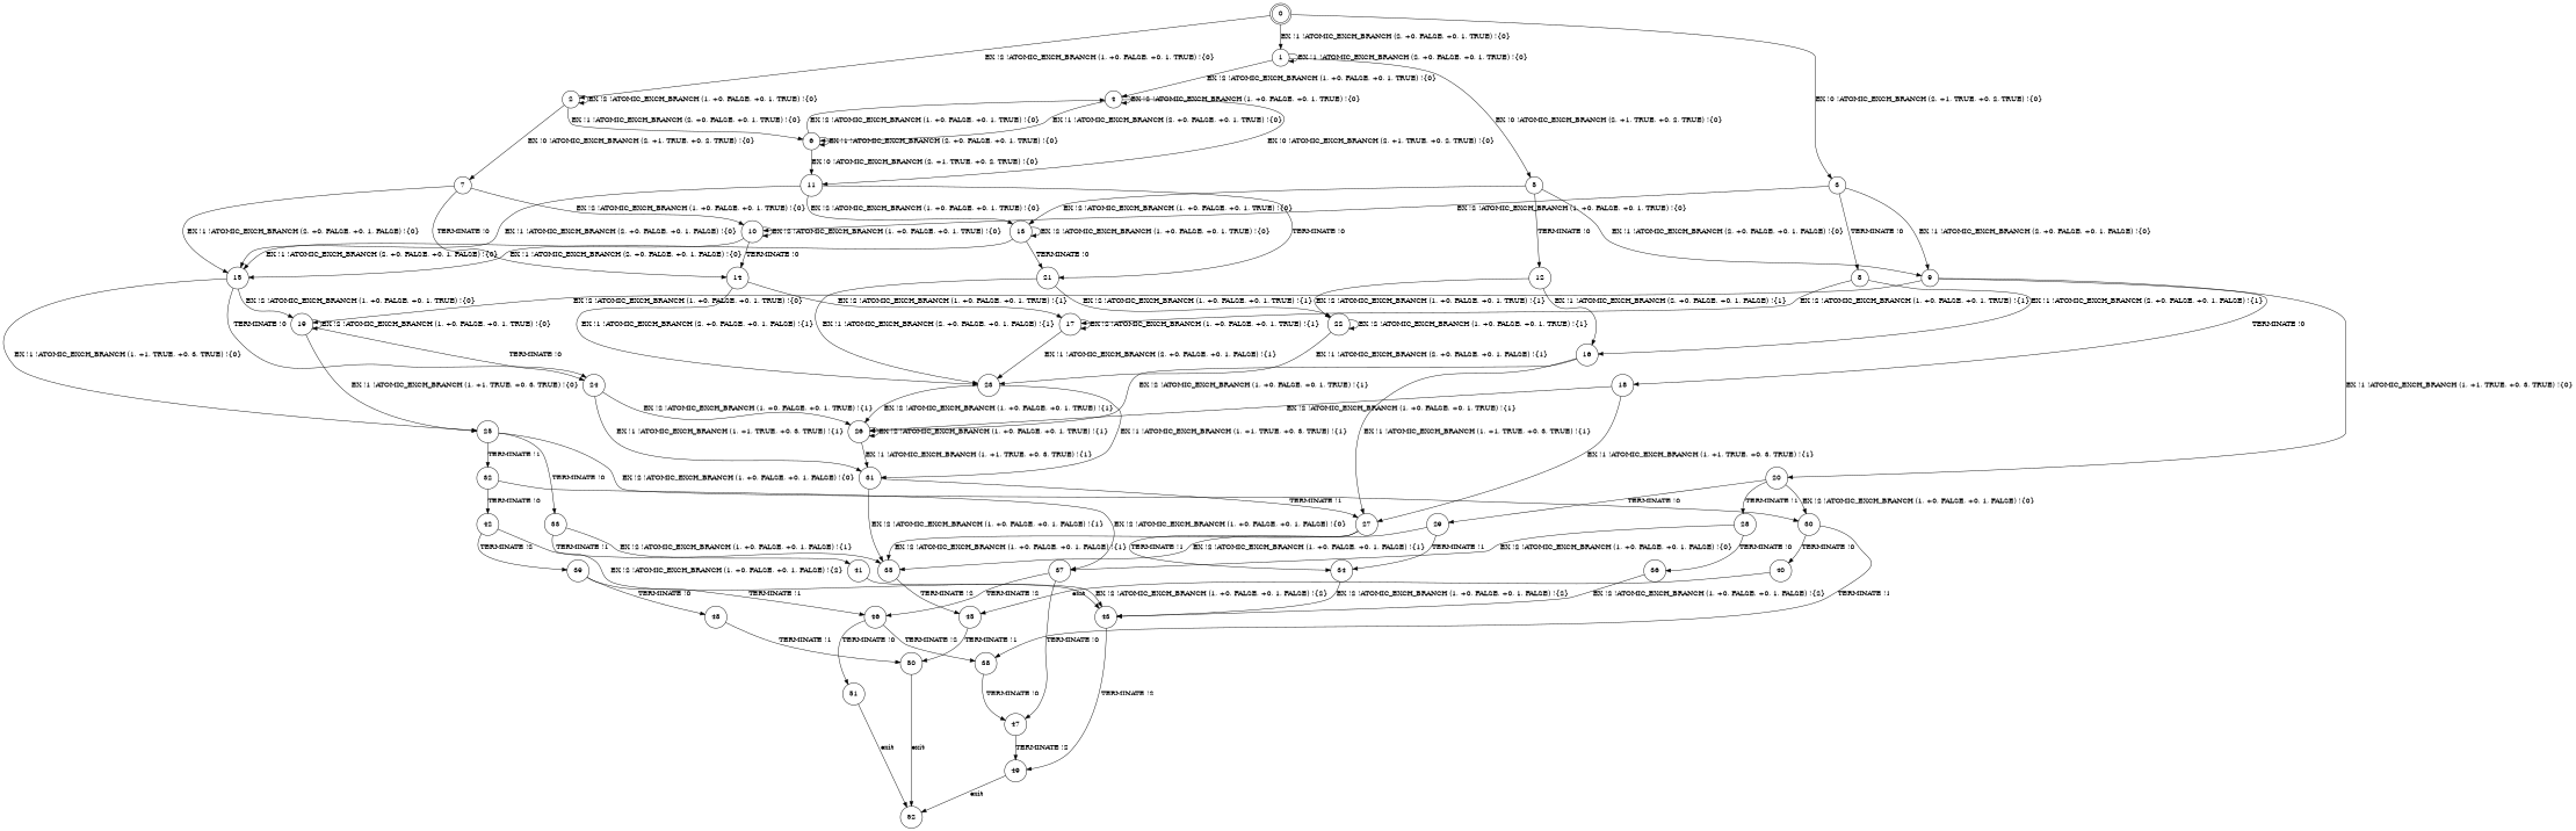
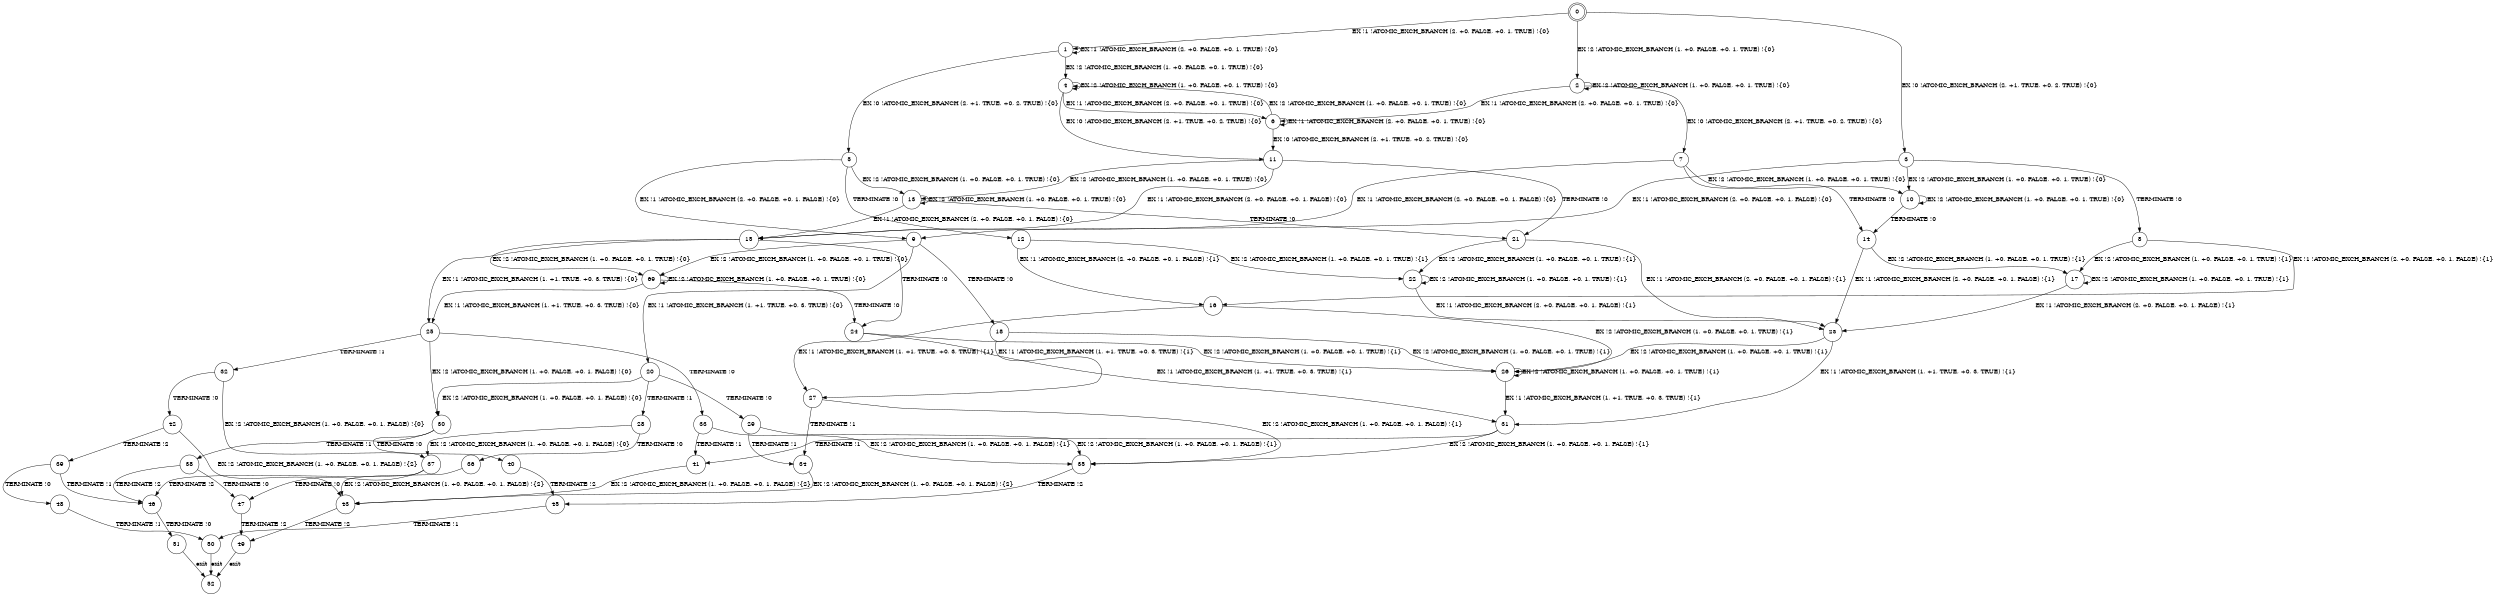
  digraph {
    node [shape=circle]
    0 [peripheries=2]
    1
    2
    3
    4
    5
    6
    7
    8
    9
    10
    11
    12
    13
    14
    15
    16
    17
    18
-   19
+   19 [label=69]
    20
    21
    22
    23
    24
    25
    26
    27
    28
    29
    30
    31
    32
    33
    34
    35
    36
    37
    38
    40
    41
    42
    43
    45
    46
    47
    39
    48
    49
    50
    51
    52
    0 -> 1 [label="EX !1 !ATOMIC_EXCH_BRANCH (2, +0, FALSE, +0, 1, TRUE) !{0}"]
    0 -> 2 [label="EX !2 !ATOMIC_EXCH_BRANCH (1, +0, FALSE, +0, 1, TRUE) !{0}"]
    0 -> 3 [label="EX !0 !ATOMIC_EXCH_BRANCH (2, +1, TRUE, +0, 2, TRUE) !{0}"]
    1 -> 1 [label="EX !1 !ATOMIC_EXCH_BRANCH (2, +0, FALSE, +0, 1, TRUE) !{0}"]
    1 -> 4 [label="EX !2 !ATOMIC_EXCH_BRANCH (1, +0, FALSE, +0, 1, TRUE) !{0}"]
    1 -> 5 [label="EX !0 !ATOMIC_EXCH_BRANCH (2, +1, TRUE, +0, 2, TRUE) !{0}"]
    2 -> 2 [label="EX !2 !ATOMIC_EXCH_BRANCH (1, +0, FALSE, +0, 1, TRUE) !{0}"]
    2 -> 6 [label="EX !1 !ATOMIC_EXCH_BRANCH (2, +0, FALSE, +0, 1, TRUE) !{0}"]
    2 -> 7 [label="EX !0 !ATOMIC_EXCH_BRANCH (2, +1, TRUE, +0, 2, TRUE) !{0}"]
    3 -> 8 [label="TERMINATE !0"]
    3 -> 9 [label="EX !1 !ATOMIC_EXCH_BRANCH (2, +0, FALSE, +0, 1, FALSE) !{0}"]
    3 -> 10 [label="EX !2 !ATOMIC_EXCH_BRANCH (1, +0, FALSE, +0, 1, TRUE) !{0}"]
    4 -> 4 [label="EX !2 !ATOMIC_EXCH_BRANCH (1, +0, FALSE, +0, 1, TRUE) !{0}"]
    4 -> 6 [label="EX !1 !ATOMIC_EXCH_BRANCH (2, +0, FALSE, +0, 1, TRUE) !{0}"]
    4 -> 11 [label="EX !0 !ATOMIC_EXCH_BRANCH (2, +1, TRUE, +0, 2, TRUE) !{0}"]
    5 -> 9 [label="EX !1 !ATOMIC_EXCH_BRANCH (2, +0, FALSE, +0, 1, FALSE) !{0}"]
    5 -> 12 [label="TERMINATE !0"]
    5 -> 13 [label="EX !2 !ATOMIC_EXCH_BRANCH (1, +0, FALSE, +0, 1, TRUE) !{0}"]
    6 -> 4 [label="EX !2 !ATOMIC_EXCH_BRANCH (1, +0, FALSE, +0, 1, TRUE) !{0}"]
    6 -> 6 [label="EX !1 !ATOMIC_EXCH_BRANCH (2, +0, FALSE, +0, 1, TRUE) !{0}"]
    6 -> 11 [label="EX !0 !ATOMIC_EXCH_BRANCH (2, +1, TRUE, +0, 2, TRUE) !{0}"]
    7 -> 10 [label="EX !2 !ATOMIC_EXCH_BRANCH (1, +0, FALSE, +0, 1, TRUE) !{0}"]
    7 -> 14 [label="TERMINATE !0"]
    7 -> 15 [label="EX !1 !ATOMIC_EXCH_BRANCH (2, +0, FALSE, +0, 1, FALSE) !{0}"]
    8 -> 16 [label="EX !1 !ATOMIC_EXCH_BRANCH (2, +0, FALSE, +0, 1, FALSE) !{1}"]
    8 -> 17 [label="EX !2 !ATOMIC_EXCH_BRANCH (1, +0, FALSE, +0, 1, TRUE) !{1}"]
    9 -> 18 [label="TERMINATE !0"]
    9 -> 19 [label="EX !2 !ATOMIC_EXCH_BRANCH (1, +0, FALSE, +0, 1, TRUE) !{0}"]
    9 -> 20 [label="EX !1 !ATOMIC_EXCH_BRANCH (1, +1, TRUE, +0, 3, TRUE) !{0}"]
    10 -> 10 [label="EX !2 !ATOMIC_EXCH_BRANCH (1, +0, FALSE, +0, 1, TRUE) !{0}"]
    10 -> 14 [label="TERMINATE !0"]
-   10 -> 15 [label="EX !1 !ATOMIC_EXCH_BRANCH (2, +0, FALSE, +0, 1, FALSE) !{0}"]
    11 -> 13 [label="EX !2 !ATOMIC_EXCH_BRANCH (1, +0, FALSE, +0, 1, TRUE) !{0}"]
    11 -> 15 [label="EX !1 !ATOMIC_EXCH_BRANCH (2, +0, FALSE, +0, 1, FALSE) !{0}"]
    11 -> 21 [label="TERMINATE !0"]
    12 -> 16 [label="EX !1 !ATOMIC_EXCH_BRANCH (2, +0, FALSE, +0, 1, FALSE) !{1}"]
    12 -> 22 [label="EX !2 !ATOMIC_EXCH_BRANCH (1, +0, FALSE, +0, 1, TRUE) !{1}"]
    13 -> 13 [label="EX !2 !ATOMIC_EXCH_BRANCH (1, +0, FALSE, +0, 1, TRUE) !{0}"]
    13 -> 15 [label="EX !1 !ATOMIC_EXCH_BRANCH (2, +0, FALSE, +0, 1, FALSE) !{0}"]
    13 -> 21 [label="TERMINATE !0"]
    14 -> 17 [label="EX !2 !ATOMIC_EXCH_BRANCH (1, +0, FALSE, +0, 1, TRUE) !{1}"]
    14 -> 23 [label="EX !1 !ATOMIC_EXCH_BRANCH (2, +0, FALSE, +0, 1, FALSE) !{1}"]
    15 -> 19 [label="EX !2 !ATOMIC_EXCH_BRANCH (1, +0, FALSE, +0, 1, TRUE) !{0}"]
    15 -> 24 [label="TERMINATE !0"]
    15 -> 25 [label="EX !1 !ATOMIC_EXCH_BRANCH (1, +1, TRUE, +0, 3, TRUE) !{0}"]
    16 -> 26 [label="EX !2 !ATOMIC_EXCH_BRANCH (1, +0, FALSE, +0, 1, TRUE) !{1}"]
    16 -> 27 [label="EX !1 !ATOMIC_EXCH_BRANCH (1, +1, TRUE, +0, 3, TRUE) !{1}"]
    17 -> 17 [label="EX !2 !ATOMIC_EXCH_BRANCH (1, +0, FALSE, +0, 1, TRUE) !{1}"]
    17 -> 23 [label="EX !1 !ATOMIC_EXCH_BRANCH (2, +0, FALSE, +0, 1, FALSE) !{1}"]
    18 -> 26 [label="EX !2 !ATOMIC_EXCH_BRANCH (1, +0, FALSE, +0, 1, TRUE) !{1}"]
    18 -> 27 [label="EX !1 !ATOMIC_EXCH_BRANCH (1, +1, TRUE, +0, 3, TRUE) !{1}"]
    19 -> 19 [label="EX !2 !ATOMIC_EXCH_BRANCH (1, +0, FALSE, +0, 1, TRUE) !{0}"]
    19 -> 24 [label="TERMINATE !0"]
    19 -> 25 [label="EX !1 !ATOMIC_EXCH_BRANCH (1, +1, TRUE, +0, 3, TRUE) !{0}"]
    20 -> 28 [label="TERMINATE !1"]
    20 -> 29 [label="TERMINATE !0"]
    20 -> 30 [label="EX !2 !ATOMIC_EXCH_BRANCH (1, +0, FALSE, +0, 1, FALSE) !{0}"]
    21 -> 22 [label="EX !2 !ATOMIC_EXCH_BRANCH (1, +0, FALSE, +0, 1, TRUE) !{1}"]
    21 -> 23 [label="EX !1 !ATOMIC_EXCH_BRANCH (2, +0, FALSE, +0, 1, FALSE) !{1}"]
    22 -> 22 [label="EX !2 !ATOMIC_EXCH_BRANCH (1, +0, FALSE, +0, 1, TRUE) !{1}"]
    22 -> 23 [label="EX !1 !ATOMIC_EXCH_BRANCH (2, +0, FALSE, +0, 1, FALSE) !{1}"]
    23 -> 26 [label="EX !2 !ATOMIC_EXCH_BRANCH (1, +0, FALSE, +0, 1, TRUE) !{1}"]
    23 -> 31 [label="EX !1 !ATOMIC_EXCH_BRANCH (1, +1, TRUE, +0, 3, TRUE) !{1}"]
    24 -> 26 [label="EX !2 !ATOMIC_EXCH_BRANCH (1, +0, FALSE, +0, 1, TRUE) !{1}"]
    24 -> 31 [label="EX !1 !ATOMIC_EXCH_BRANCH (1, +1, TRUE, +0, 3, TRUE) !{1}"]
    25 -> 30 [label="EX !2 !ATOMIC_EXCH_BRANCH (1, +0, FALSE, +0, 1, FALSE) !{0}"]
    25 -> 32 [label="TERMINATE !1"]
    25 -> 33 [label="TERMINATE !0"]
    26 -> 26 [label="EX !2 !ATOMIC_EXCH_BRANCH (1, +0, FALSE, +0, 1, TRUE) !{1}"]
    26 -> 31 [label="EX !1 !ATOMIC_EXCH_BRANCH (1, +1, TRUE, +0, 3, TRUE) !{1}"]
    27 -> 34 [label="TERMINATE !1"]
    27 -> 35 [label="EX !2 !ATOMIC_EXCH_BRANCH (1, +0, FALSE, +0, 1, FALSE) !{1}"]
    28 -> 36 [label="TERMINATE !0"]
    28 -> 37 [label="EX !2 !ATOMIC_EXCH_BRANCH (1, +0, FALSE, +0, 1, FALSE) !{0}"]
    29 -> 34 [label="TERMINATE !1"]
    29 -> 35 [label="EX !2 !ATOMIC_EXCH_BRANCH (1, +0, FALSE, +0, 1, FALSE) !{1}"]
    30 -> 38 [label="TERMINATE !1"]
    30 -> 40 [label="TERMINATE !0"]
    31 -> 35 [label="EX !2 !ATOMIC_EXCH_BRANCH (1, +0, FALSE, +0, 1, FALSE) !{1}"]
-   31 -> 27 [label="TERMINATE !1"]
+   31 -> 41 [label="TERMINATE !1"]
    32 -> 37 [label="EX !2 !ATOMIC_EXCH_BRANCH (1, +0, FALSE, +0, 1, FALSE) !{0}"]
    32 -> 42 [label="TERMINATE !0"]
    33 -> 35 [label="EX !2 !ATOMIC_EXCH_BRANCH (1, +0, FALSE, +0, 1, FALSE) !{1}"]
    33 -> 41 [label="TERMINATE !1"]
    34 -> 43 [label="EX !2 !ATOMIC_EXCH_BRANCH (1, +0, FALSE, +0, 1, FALSE) !{2}"]
    35 -> 45 [label="TERMINATE !2"]
    36 -> 43 [label="EX !2 !ATOMIC_EXCH_BRANCH (1, +0, FALSE, +0, 1, FALSE) !{2}"]
    37 -> 46 [label="TERMINATE !2"]
    37 -> 47 [label="TERMINATE !0"]
-   46 -> 38 [label="TERMINATE !2"]
+   38 -> 46 [label="TERMINATE !2"]
    38 -> 47 [label="TERMINATE !0"]
-   40 -> 45 [label=exit]
+   40 -> 45 [label="TERMINATE !2"]
    41 -> 43 [label="EX !2 !ATOMIC_EXCH_BRANCH (1, +0, FALSE, +0, 1, FALSE) !{2}"]
    42 -> 43 [label="EX !2 !ATOMIC_EXCH_BRANCH (1, +0, FALSE, +0, 1, FALSE) !{2}"]
    42 -> 39 [label="TERMINATE !2"]
    43 -> 49 [label="TERMINATE !2"]
    45 -> 50 [label="TERMINATE !1"]
    46 -> 51 [label="TERMINATE !0"]
    47 -> 49 [label="TERMINATE !2"]
    39 -> 46 [label="TERMINATE !1"]
    39 -> 48 [label="TERMINATE !0"]
    48 -> 50 [label="TERMINATE !1"]
    49 -> 52 [label=exit]
    50 -> 52 [label=exit]
    51 -> 52 [label=exit]
  }
